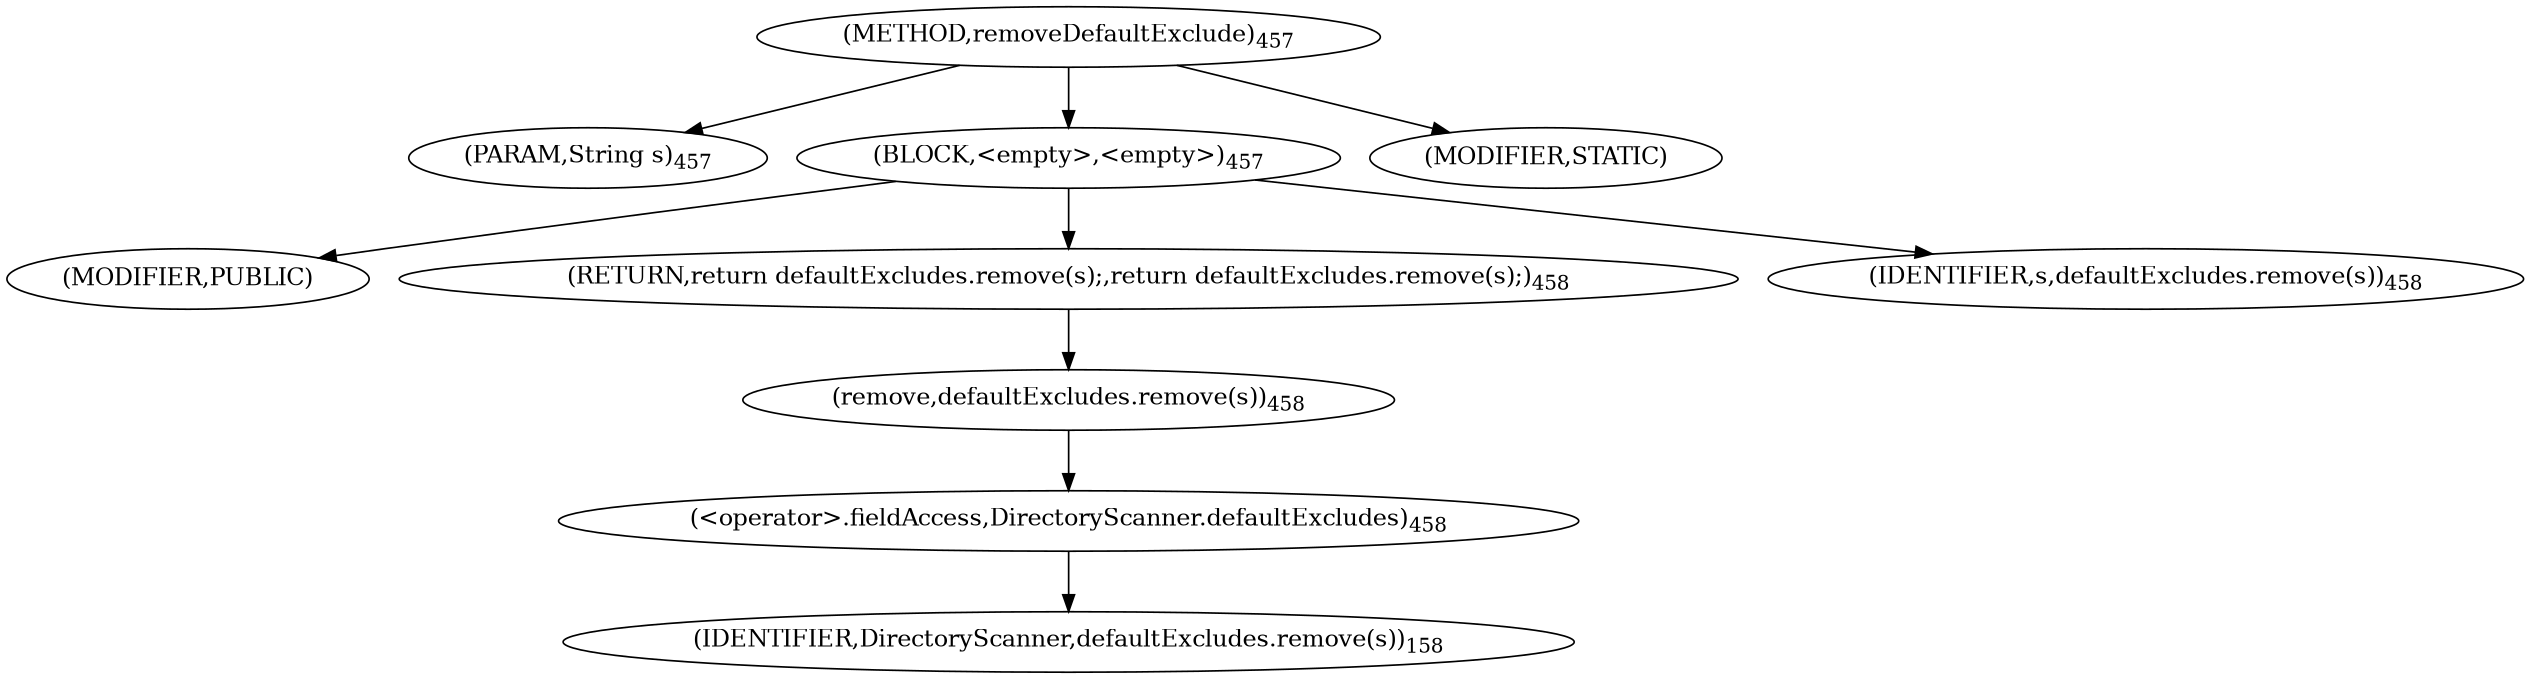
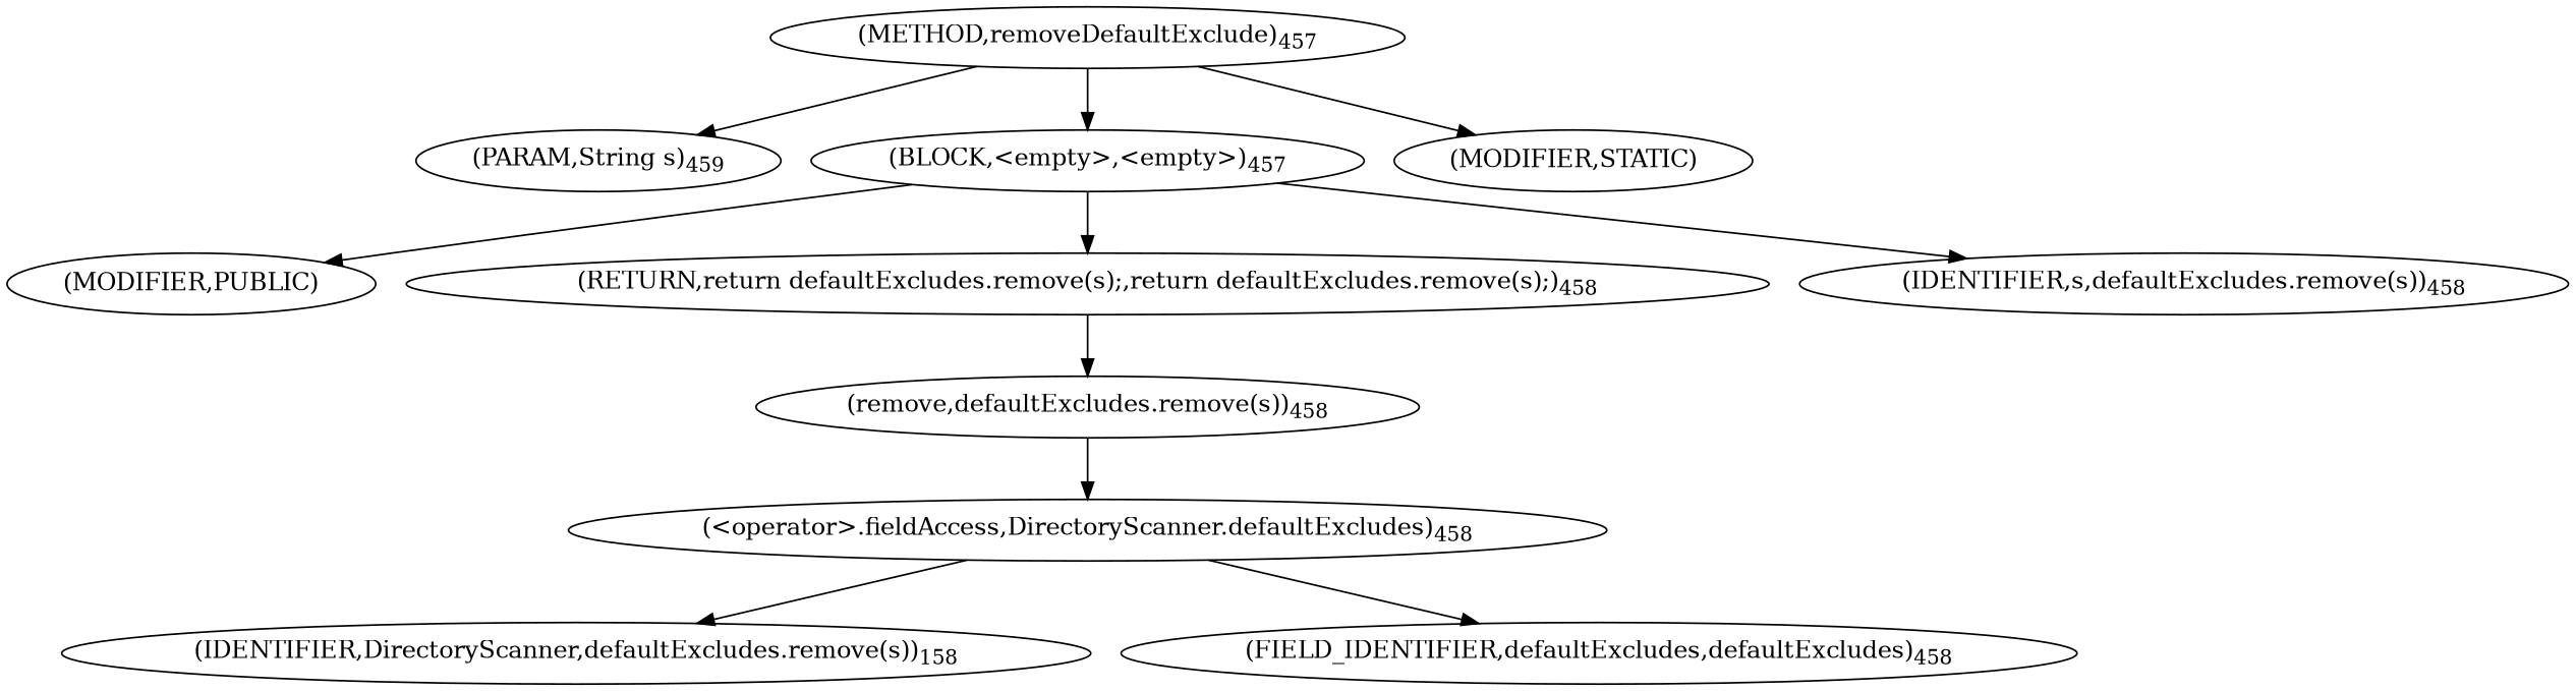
  digraph {
    fontname="DejaVu Serif"
    node [fontname="DejaVu Serif"]
    edge [fontname="DejaVu Serif"]
    n1 [label=<(METHOD,removeDefaultExclude)<SUB>457</SUB>>]
-   n2 [label=<(PARAM,String s)<SUB>457</SUB>>]
+   n2 [label=<(PARAM,String s)<SUB>459</SUB>>]
    n3 [label=<(BLOCK,&lt;empty&gt;,&lt;empty&gt;)<SUB>457</SUB>>]
    n4 [label=<(MODIFIER,STATIC)>]
    n5 [label=<(MODIFIER,PUBLIC)>]
    n6 [label=<(RETURN,return defaultExcludes.remove(s);,return defaultExcludes.remove(s);)<SUB>458</SUB>>]
    n7 [label=<(IDENTIFIER,s,defaultExcludes.remove(s))<SUB>458</SUB>>]
    n8 [label=<(remove,defaultExcludes.remove(s))<SUB>458</SUB>>]
    n9 [label=<(&lt;operator&gt;.fieldAccess,DirectoryScanner.defaultExcludes)<SUB>458</SUB>>]
    n10 [label=<(IDENTIFIER,DirectoryScanner,defaultExcludes.remove(s))<SUB>158</SUB>>]
+   n11 [label=<(FIELD_IDENTIFIER,defaultExcludes,defaultExcludes)<SUB>458</SUB>>]
    n1 -> n2
    n1 -> n3
    n1 -> n4
    n3 -> n5
    n3 -> n6
    n3 -> n7
    n6 -> n8
    n8 -> n9
    n9 -> n10
+   n9 -> n11
  }
